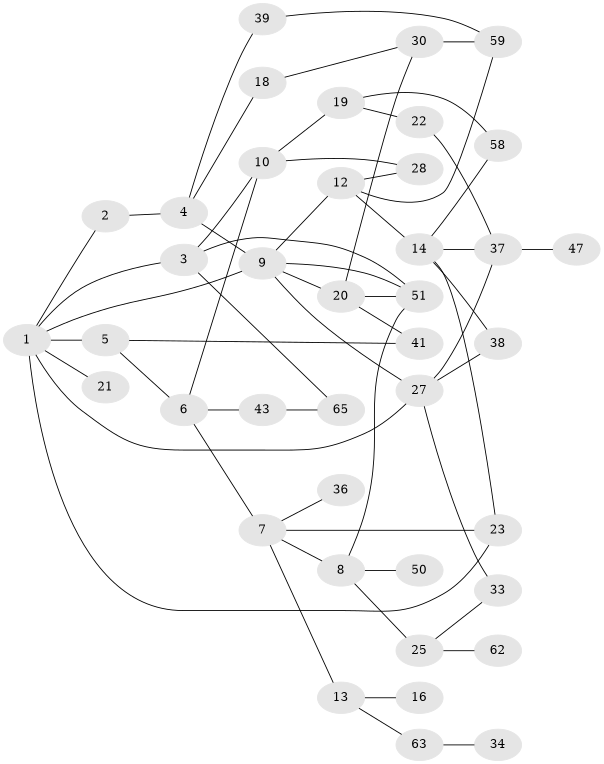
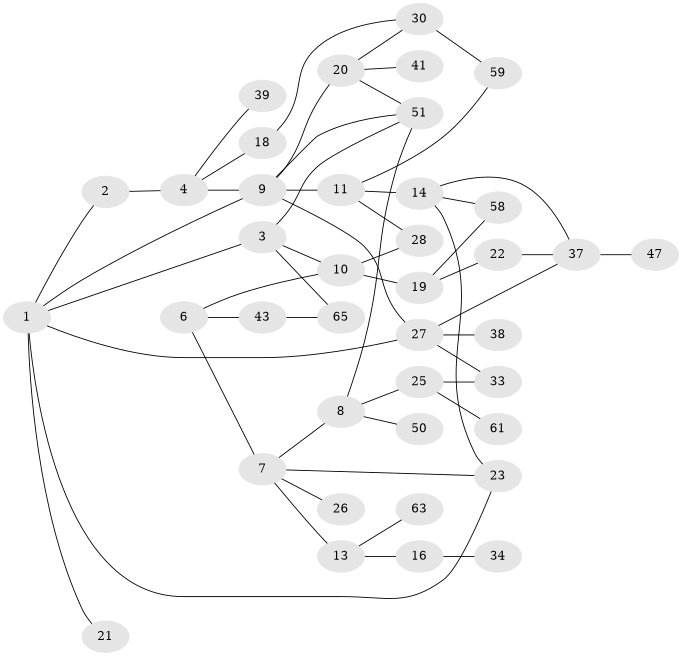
  graph {
    rankdir=LR
    node [color=gray90 style=filled]
    1 [super="+15"]
    2 [super="+46"]
    3 [super="+35"]
-   5 [super="+29"]
    9 [super="+48"]
    21
    23 [super="+52"]
    27 [super="+53"]
    4 [super="+60"]
    10
    51 [super="+57"]
    65
    6 [super="+17"]
    41 [super="+49"]
-   12
+   12 [label=11]
    20 [super="+44"]
    37 [super="+42"]
    38
    33
    18 [super="+45"]
    39
    19 [super="+56"]
    28 [super="+40"]
    30
    59 [super="+61"]
    7 [super="+11"]
    43
    8 [super="+24"]
    13 [super="+32"]
-   36
+   36 [label=26]
    25 [super="+55"]
    50
    16 [super="+54"]
    63
-   62
+   62 [label=61]
    14 [super="+31"]
    22
    58
    34
    47
    1 -- 2
    1 -- 3
-   1 -- 5
    1 -- 9
    1 -- 21
    1 -- 23
    1 -- 27
    2 -- 4
    3 -- 10
    3 -- 51
    3 -- 65
-   5 -- 6
-   5 -- 41
    9 -- 27
    9 -- 51
    9 -- 12
    9 -- 20
    27 -- 37
    27 -- 38
    27 -- 33
    4 -- 9 [weight=2]
    4 -- 18
    4 -- 39
    10 -- 19
    10 -- 28
    6 -- 10
    6 -- 7
    6 -- 43
    12 -- 28
    12 -- 59
    12 -- 14
    20 -- 51
    20 -- 41
    20 -- 30
    37 -- 47
    18 -- 30
-   39 -- 59
    19 -- 22
    19 -- 58
    30 -- 59
    7 -- 23
    7 -- 8
    7 -- 13
    7 -- 36
    43 -- 65
    8 -- 51
    8 -- 25
    8 -- 50
    13 -- 16
    13 -- 63
    25 -- 33
    25 -- 62
-   63 -- 34
+   16 -- 34
    14 -- 23
    14 -- 37
-   14 -- 38
    14 -- 58
    22 -- 37
  }
